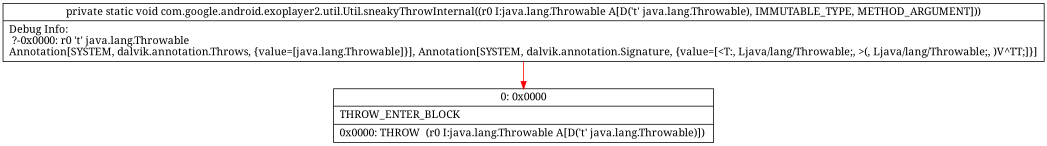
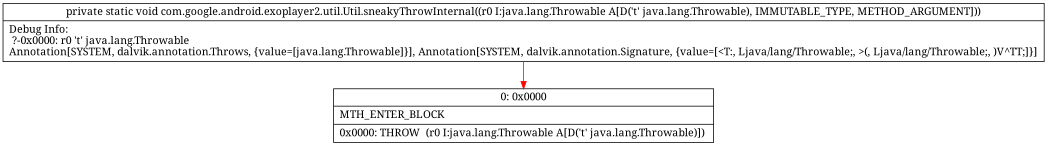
  digraph {
    fontname="Noto Serif"
    node [shape=record fontname="Noto Serif"]
-   n1 [label="{0\:\ 0x0000|THROW_ENTER_BLOCK\l|0x0000: THROW  (r0 I:java.lang.Throwable A[D('t' java.lang.Throwable)]) \l}"]
+   n1 [label="{0\:\ 0x0000|MTH_ENTER_BLOCK\l|0x0000: THROW  (r0 I:java.lang.Throwable A[D('t' java.lang.Throwable)]) \l}"]
    n2 [label="{private static void com.google.android.exoplayer2.util.Util.sneakyThrowInternal((r0 I:java.lang.Throwable A[D('t' java.lang.Throwable), IMMUTABLE_TYPE, METHOD_ARGUMENT]))  | Debug Info:\l  ?\-0x0000: r0 't' java.lang.Throwable\lAnnotation[SYSTEM, dalvik.annotation.Throws, \{value=[java.lang.Throwable]\}], Annotation[SYSTEM, dalvik.annotation.Signature, \{value=[\<T:, Ljava\/lang\/Throwable;, \>(, Ljava\/lang\/Throwable;, )V^TT;]\}]\l}"]
    n2 -> n1 [color=red fontname="Noto Serif"]
  }
